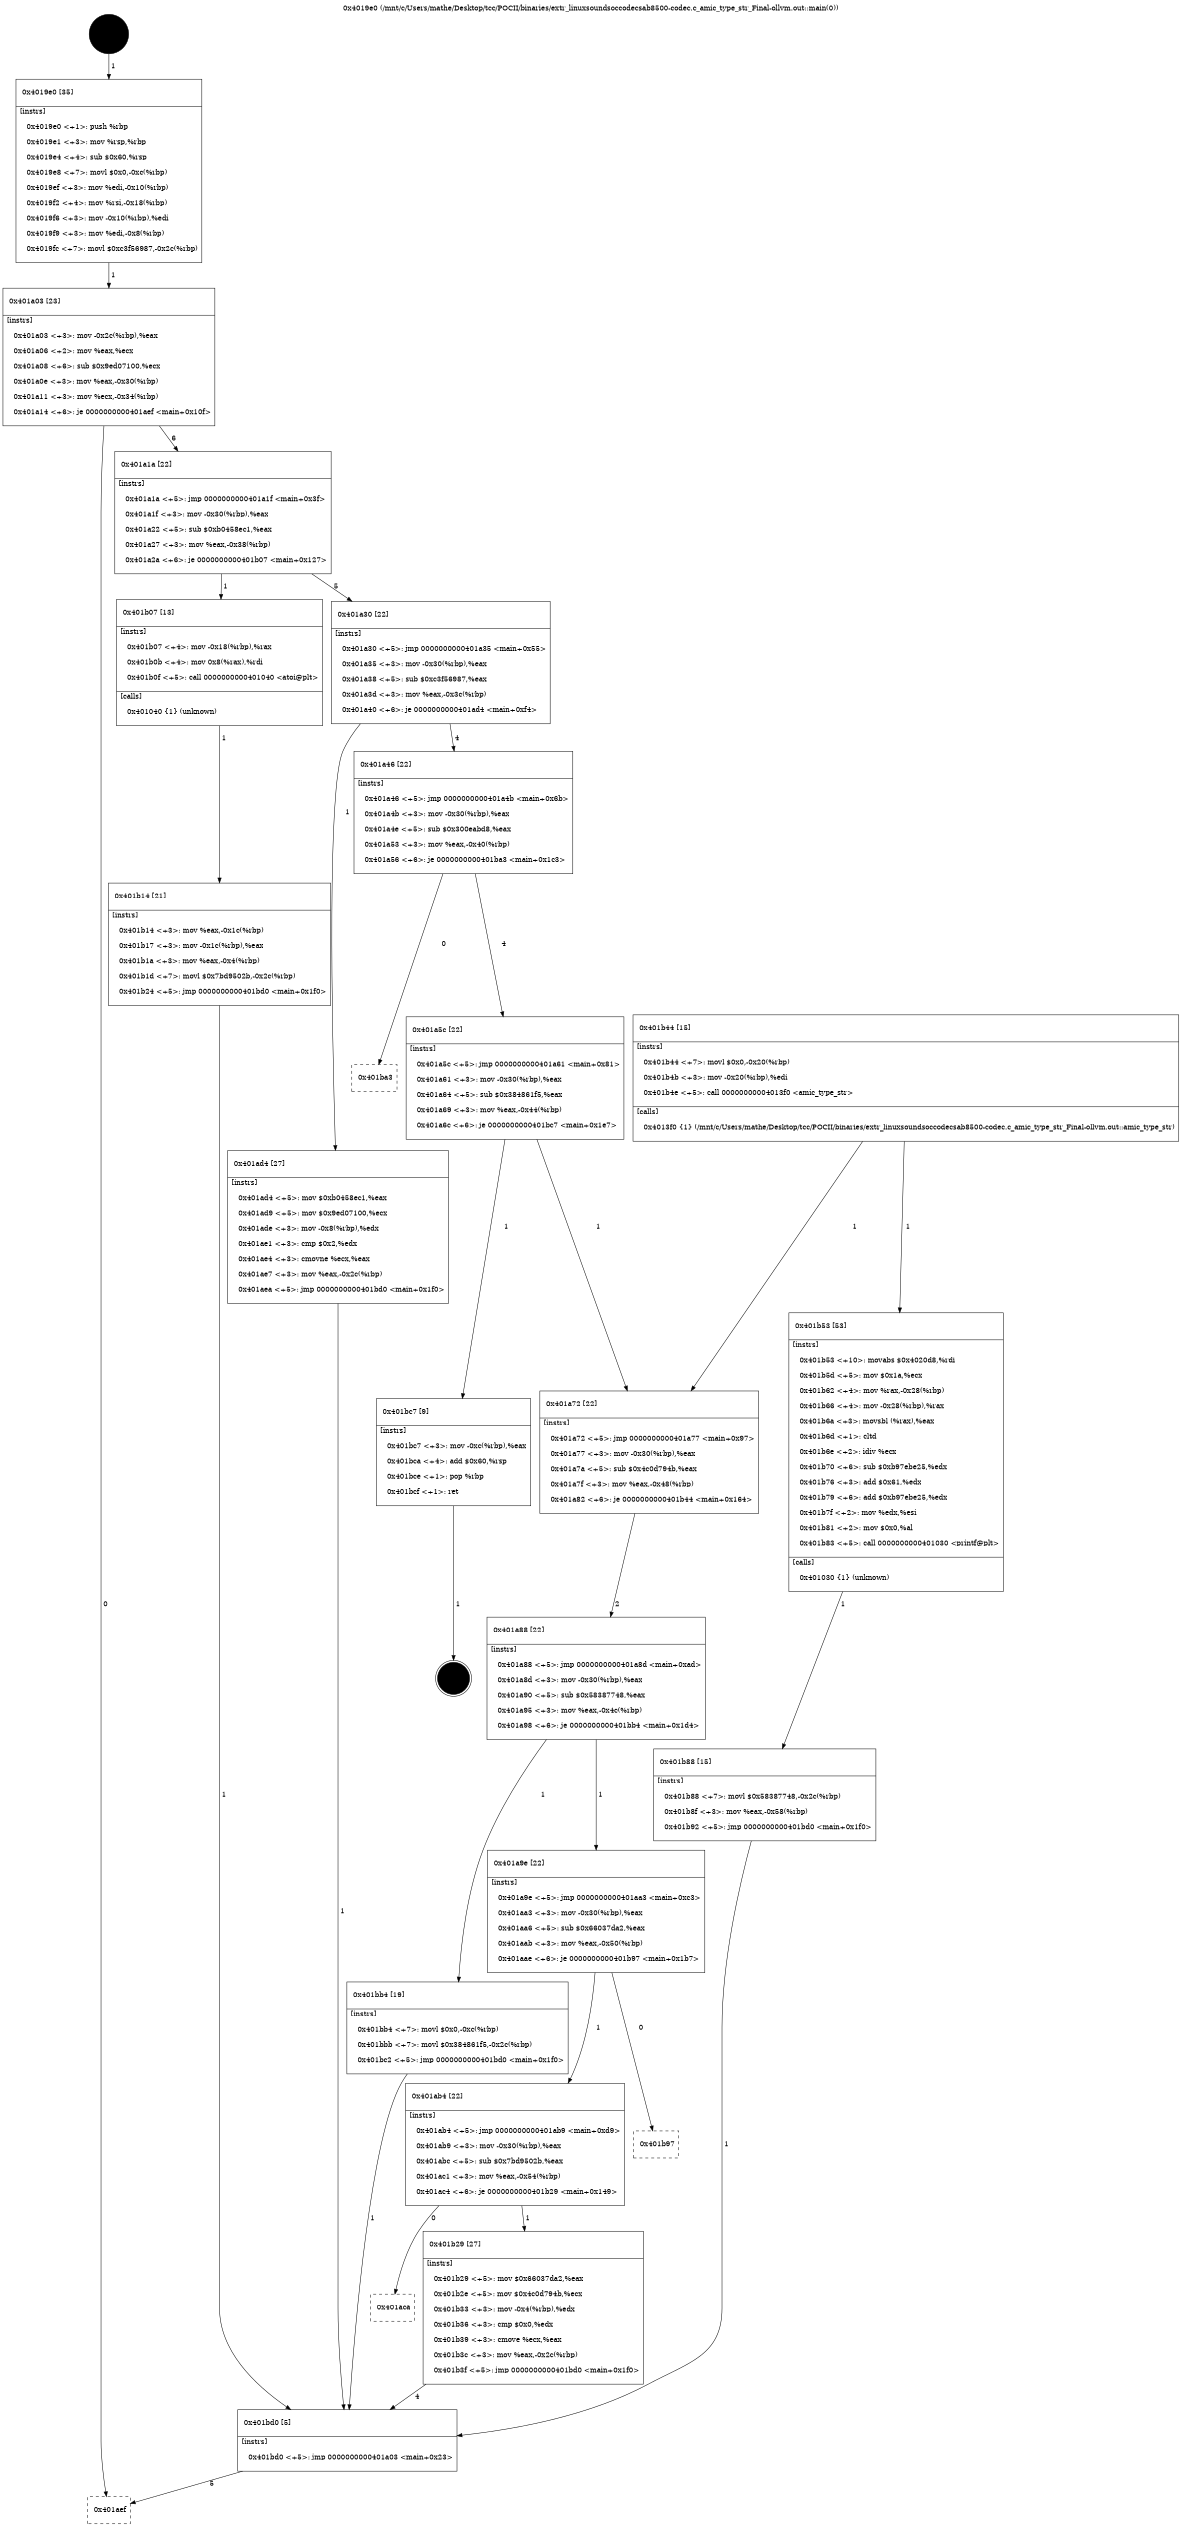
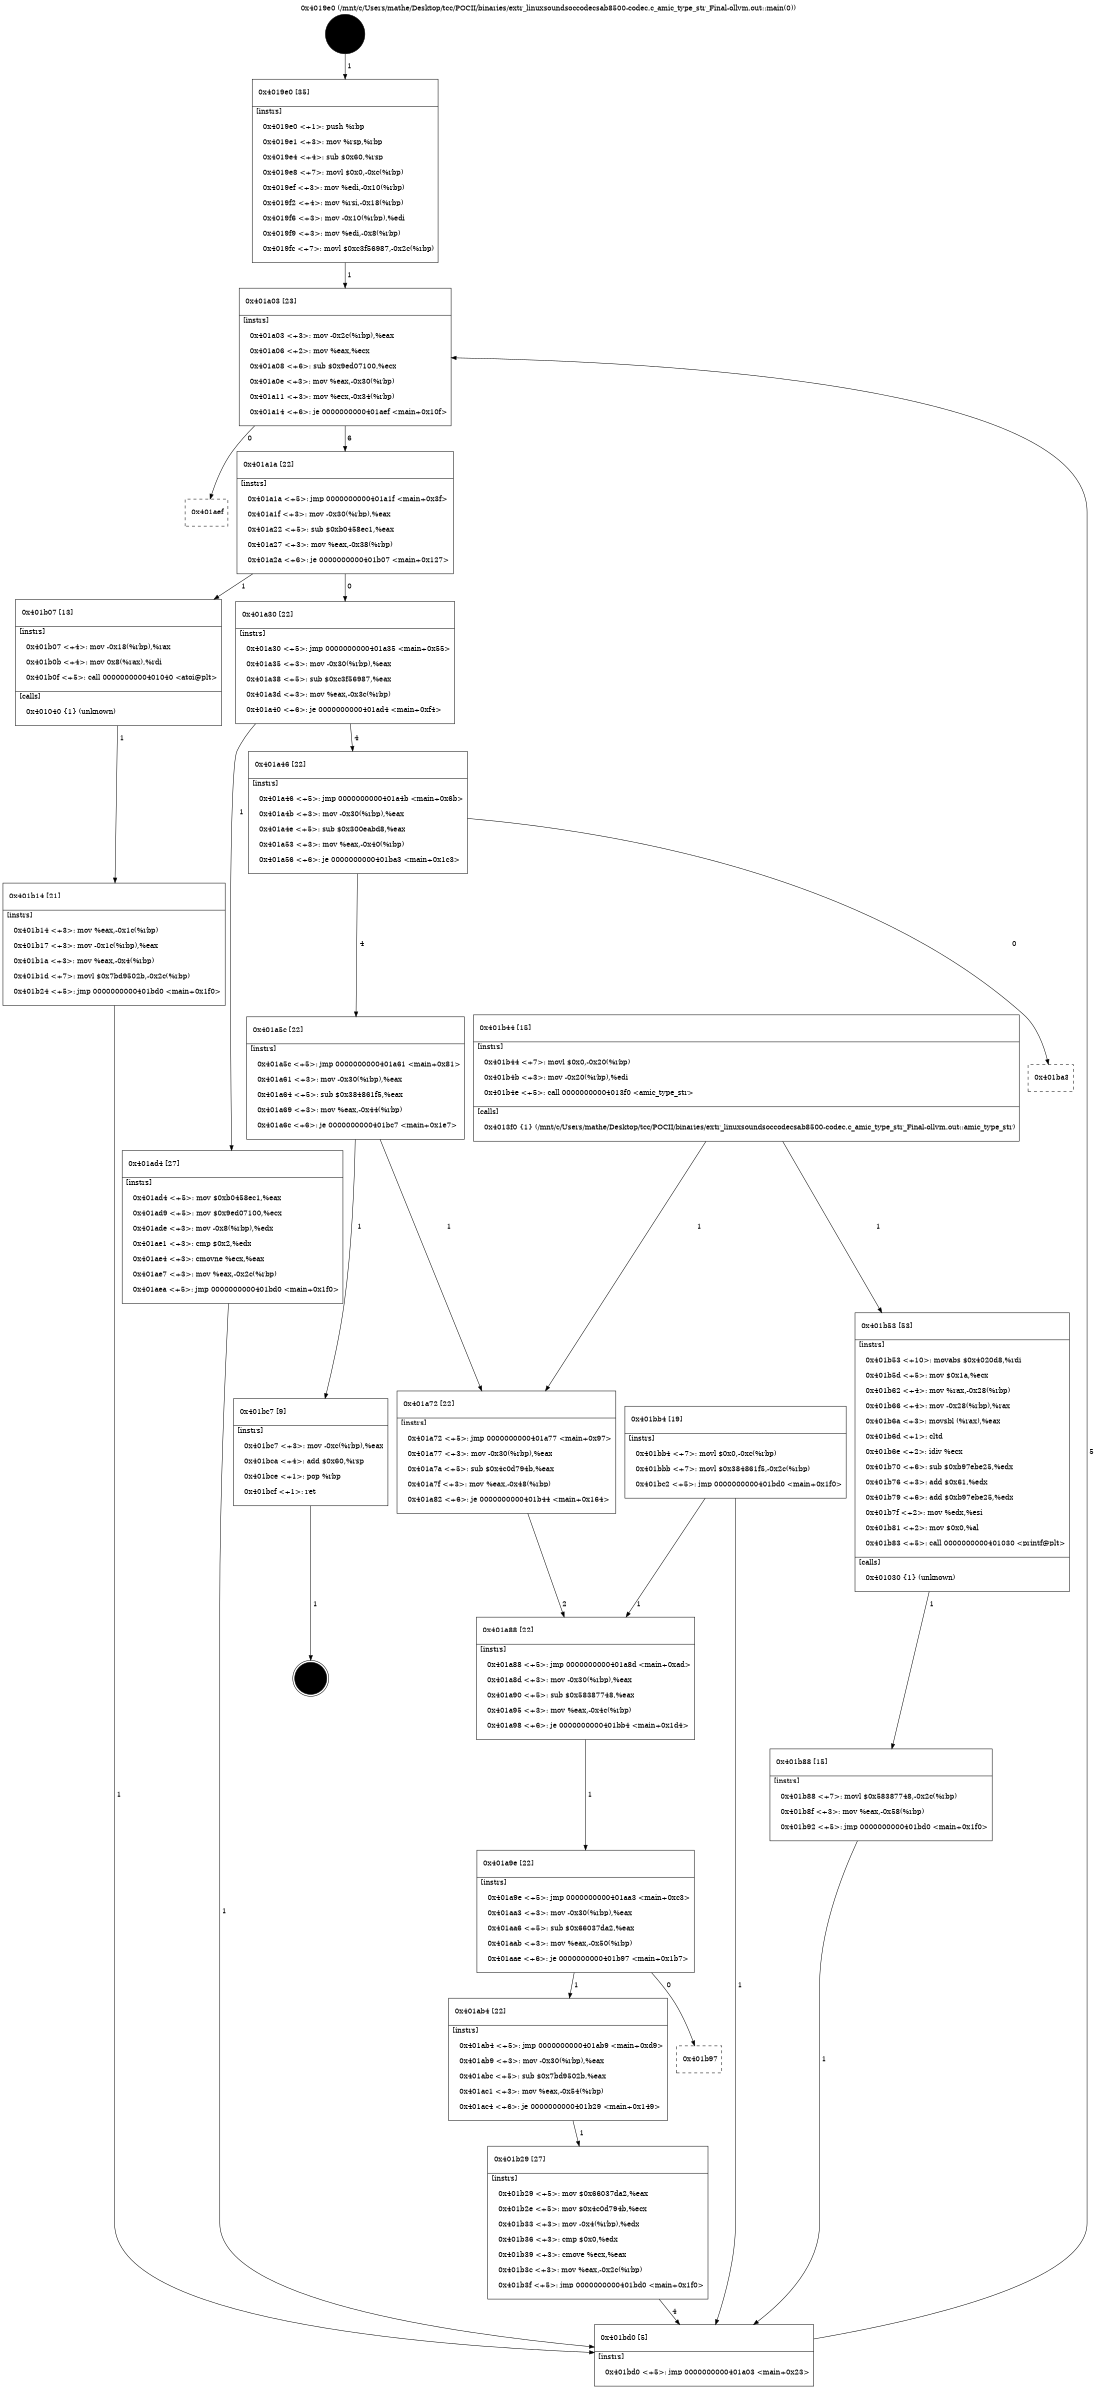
  digraph {
    label="0x4019e0 (/mnt/c/Users/mathe/Desktop/tcc/POCII/binaries/extr_linuxsoundsoccodecsab8500-codec.c_amic_type_str_Final-ollvm.out::main(0))"
    labelloc=t
    node [shape=record]
    Entry [fillcolor=black height=0.3 shape=circle style=filled width=0.3]
    n2 [label="{\n     0x4019e0 [35]\l\n     | [instrs]\l\n     &nbsp;&nbsp;0x4019e0 \<+1\>: push %rbp\l\n     &nbsp;&nbsp;0x4019e1 \<+3\>: mov %rsp,%rbp\l\n     &nbsp;&nbsp;0x4019e4 \<+4\>: sub $0x60,%rsp\l\n     &nbsp;&nbsp;0x4019e8 \<+7\>: movl $0x0,-0xc(%rbp)\l\n     &nbsp;&nbsp;0x4019ef \<+3\>: mov %edi,-0x10(%rbp)\l\n     &nbsp;&nbsp;0x4019f2 \<+4\>: mov %rsi,-0x18(%rbp)\l\n     &nbsp;&nbsp;0x4019f6 \<+3\>: mov -0x10(%rbp),%edi\l\n     &nbsp;&nbsp;0x4019f9 \<+3\>: mov %edi,-0x8(%rbp)\l\n     &nbsp;&nbsp;0x4019fc \<+7\>: movl $0xc3f56987,-0x2c(%rbp)\l\n  }"]
    n3 [label="{\n     0x401a03 [23]\l\n     | [instrs]\l\n     &nbsp;&nbsp;0x401a03 \<+3\>: mov -0x2c(%rbp),%eax\l\n     &nbsp;&nbsp;0x401a06 \<+2\>: mov %eax,%ecx\l\n     &nbsp;&nbsp;0x401a08 \<+6\>: sub $0x9ed07100,%ecx\l\n     &nbsp;&nbsp;0x401a0e \<+3\>: mov %eax,-0x30(%rbp)\l\n     &nbsp;&nbsp;0x401a11 \<+3\>: mov %ecx,-0x34(%rbp)\l\n     &nbsp;&nbsp;0x401a14 \<+6\>: je 0000000000401aef \<main+0x10f\>\l\n  }"]
    n4 [label="{\n     0x401aef\l\n  }" style=dashed]
    n5 [label="{\n     0x401a1a [22]\l\n     | [instrs]\l\n     &nbsp;&nbsp;0x401a1a \<+5\>: jmp 0000000000401a1f \<main+0x3f\>\l\n     &nbsp;&nbsp;0x401a1f \<+3\>: mov -0x30(%rbp),%eax\l\n     &nbsp;&nbsp;0x401a22 \<+5\>: sub $0xb0458ec1,%eax\l\n     &nbsp;&nbsp;0x401a27 \<+3\>: mov %eax,-0x38(%rbp)\l\n     &nbsp;&nbsp;0x401a2a \<+6\>: je 0000000000401b07 \<main+0x127\>\l\n  }"]
    n6 [label="{\n     0x401b07 [13]\l\n     | [instrs]\l\n     &nbsp;&nbsp;0x401b07 \<+4\>: mov -0x18(%rbp),%rax\l\n     &nbsp;&nbsp;0x401b0b \<+4\>: mov 0x8(%rax),%rdi\l\n     &nbsp;&nbsp;0x401b0f \<+5\>: call 0000000000401040 \<atoi@plt\>\l\n     | [calls]\l\n     &nbsp;&nbsp;0x401040 \{1\} (unknown)\l\n  }"]
    n7 [label="{\n     0x401a30 [22]\l\n     | [instrs]\l\n     &nbsp;&nbsp;0x401a30 \<+5\>: jmp 0000000000401a35 \<main+0x55\>\l\n     &nbsp;&nbsp;0x401a35 \<+3\>: mov -0x30(%rbp),%eax\l\n     &nbsp;&nbsp;0x401a38 \<+5\>: sub $0xc3f56987,%eax\l\n     &nbsp;&nbsp;0x401a3d \<+3\>: mov %eax,-0x3c(%rbp)\l\n     &nbsp;&nbsp;0x401a40 \<+6\>: je 0000000000401ad4 \<main+0xf4\>\l\n  }"]
    n8 [label="{\n     0x401b14 [21]\l\n     | [instrs]\l\n     &nbsp;&nbsp;0x401b14 \<+3\>: mov %eax,-0x1c(%rbp)\l\n     &nbsp;&nbsp;0x401b17 \<+3\>: mov -0x1c(%rbp),%eax\l\n     &nbsp;&nbsp;0x401b1a \<+3\>: mov %eax,-0x4(%rbp)\l\n     &nbsp;&nbsp;0x401b1d \<+7\>: movl $0x7bd9502b,-0x2c(%rbp)\l\n     &nbsp;&nbsp;0x401b24 \<+5\>: jmp 0000000000401bd0 \<main+0x1f0\>\l\n  }"]
    n9 [label="{\n     0x401ad4 [27]\l\n     | [instrs]\l\n     &nbsp;&nbsp;0x401ad4 \<+5\>: mov $0xb0458ec1,%eax\l\n     &nbsp;&nbsp;0x401ad9 \<+5\>: mov $0x9ed07100,%ecx\l\n     &nbsp;&nbsp;0x401ade \<+3\>: mov -0x8(%rbp),%edx\l\n     &nbsp;&nbsp;0x401ae1 \<+3\>: cmp $0x2,%edx\l\n     &nbsp;&nbsp;0x401ae4 \<+3\>: cmovne %ecx,%eax\l\n     &nbsp;&nbsp;0x401ae7 \<+3\>: mov %eax,-0x2c(%rbp)\l\n     &nbsp;&nbsp;0x401aea \<+5\>: jmp 0000000000401bd0 \<main+0x1f0\>\l\n  }"]
    n10 [label="{\n     0x401a46 [22]\l\n     | [instrs]\l\n     &nbsp;&nbsp;0x401a46 \<+5\>: jmp 0000000000401a4b \<main+0x6b\>\l\n     &nbsp;&nbsp;0x401a4b \<+3\>: mov -0x30(%rbp),%eax\l\n     &nbsp;&nbsp;0x401a4e \<+5\>: sub $0x300eabd8,%eax\l\n     &nbsp;&nbsp;0x401a53 \<+3\>: mov %eax,-0x40(%rbp)\l\n     &nbsp;&nbsp;0x401a56 \<+6\>: je 0000000000401ba3 \<main+0x1c3\>\l\n  }"]
    Exit [fillcolor=black height=0.3 peripheries=2 shape=circle style=filled width=0.3]
    n12 [label="{\n     0x401bd0 [5]\l\n     | [instrs]\l\n     &nbsp;&nbsp;0x401bd0 \<+5\>: jmp 0000000000401a03 \<main+0x23\>\l\n  }"]
    n13 [label="{\n     0x401ba3\l\n  }" style=dashed]
    n14 [label="{\n     0x401a5c [22]\l\n     | [instrs]\l\n     &nbsp;&nbsp;0x401a5c \<+5\>: jmp 0000000000401a61 \<main+0x81\>\l\n     &nbsp;&nbsp;0x401a61 \<+3\>: mov -0x30(%rbp),%eax\l\n     &nbsp;&nbsp;0x401a64 \<+5\>: sub $0x384861f5,%eax\l\n     &nbsp;&nbsp;0x401a69 \<+3\>: mov %eax,-0x44(%rbp)\l\n     &nbsp;&nbsp;0x401a6c \<+6\>: je 0000000000401bc7 \<main+0x1e7\>\l\n  }"]
    n15 [label="{\n     0x401b88 [15]\l\n     | [instrs]\l\n     &nbsp;&nbsp;0x401b88 \<+7\>: movl $0x58387748,-0x2c(%rbp)\l\n     &nbsp;&nbsp;0x401b8f \<+3\>: mov %eax,-0x58(%rbp)\l\n     &nbsp;&nbsp;0x401b92 \<+5\>: jmp 0000000000401bd0 \<main+0x1f0\>\l\n  }"]
    n16 [label="{\n     0x401bc7 [9]\l\n     | [instrs]\l\n     &nbsp;&nbsp;0x401bc7 \<+3\>: mov -0xc(%rbp),%eax\l\n     &nbsp;&nbsp;0x401bca \<+4\>: add $0x60,%rsp\l\n     &nbsp;&nbsp;0x401bce \<+1\>: pop %rbp\l\n     &nbsp;&nbsp;0x401bcf \<+1\>: ret\l\n  }"]
    n17 [label="{\n     0x401a72 [22]\l\n     | [instrs]\l\n     &nbsp;&nbsp;0x401a72 \<+5\>: jmp 0000000000401a77 \<main+0x97\>\l\n     &nbsp;&nbsp;0x401a77 \<+3\>: mov -0x30(%rbp),%eax\l\n     &nbsp;&nbsp;0x401a7a \<+5\>: sub $0x4c0d794b,%eax\l\n     &nbsp;&nbsp;0x401a7f \<+3\>: mov %eax,-0x48(%rbp)\l\n     &nbsp;&nbsp;0x401a82 \<+6\>: je 0000000000401b44 \<main+0x164\>\l\n  }"]
    n18 [label="{\n     0x401b53 [53]\l\n     | [instrs]\l\n     &nbsp;&nbsp;0x401b53 \<+10\>: movabs $0x4020d8,%rdi\l\n     &nbsp;&nbsp;0x401b5d \<+5\>: mov $0x1a,%ecx\l\n     &nbsp;&nbsp;0x401b62 \<+4\>: mov %rax,-0x28(%rbp)\l\n     &nbsp;&nbsp;0x401b66 \<+4\>: mov -0x28(%rbp),%rax\l\n     &nbsp;&nbsp;0x401b6a \<+3\>: movsbl (%rax),%eax\l\n     &nbsp;&nbsp;0x401b6d \<+1\>: cltd\l\n     &nbsp;&nbsp;0x401b6e \<+2\>: idiv %ecx\l\n     &nbsp;&nbsp;0x401b70 \<+6\>: sub $0xb97ebe25,%edx\l\n     &nbsp;&nbsp;0x401b76 \<+3\>: add $0x61,%edx\l\n     &nbsp;&nbsp;0x401b79 \<+6\>: add $0xb97ebe25,%edx\l\n     &nbsp;&nbsp;0x401b7f \<+2\>: mov %edx,%esi\l\n     &nbsp;&nbsp;0x401b81 \<+2\>: mov $0x0,%al\l\n     &nbsp;&nbsp;0x401b83 \<+5\>: call 0000000000401030 \<printf@plt\>\l\n     | [calls]\l\n     &nbsp;&nbsp;0x401030 \{1\} (unknown)\l\n  }"]
    n19 [label="{\n     0x401a88 [22]\l\n     | [instrs]\l\n     &nbsp;&nbsp;0x401a88 \<+5\>: jmp 0000000000401a8d \<main+0xad\>\l\n     &nbsp;&nbsp;0x401a8d \<+3\>: mov -0x30(%rbp),%eax\l\n     &nbsp;&nbsp;0x401a90 \<+5\>: sub $0x58387748,%eax\l\n     &nbsp;&nbsp;0x401a95 \<+3\>: mov %eax,-0x4c(%rbp)\l\n     &nbsp;&nbsp;0x401a98 \<+6\>: je 0000000000401bb4 \<main+0x1d4\>\l\n  }"]
-   n20 [label="{\n     0x401aca\l\n  }" style=dashed]
    n21 [label="{\n     0x401b44 [15]\l\n     | [instrs]\l\n     &nbsp;&nbsp;0x401b44 \<+7\>: movl $0x0,-0x20(%rbp)\l\n     &nbsp;&nbsp;0x401b4b \<+3\>: mov -0x20(%rbp),%edi\l\n     &nbsp;&nbsp;0x401b4e \<+5\>: call 00000000004013f0 \<amic_type_str\>\l\n     | [calls]\l\n     &nbsp;&nbsp;0x4013f0 \{1\} (/mnt/c/Users/mathe/Desktop/tcc/POCII/binaries/extr_linuxsoundsoccodecsab8500-codec.c_amic_type_str_Final-ollvm.out::amic_type_str)\l\n  }"]
    n22 [label="{\n     0x401bb4 [19]\l\n     | [instrs]\l\n     &nbsp;&nbsp;0x401bb4 \<+7\>: movl $0x0,-0xc(%rbp)\l\n     &nbsp;&nbsp;0x401bbb \<+7\>: movl $0x384861f5,-0x2c(%rbp)\l\n     &nbsp;&nbsp;0x401bc2 \<+5\>: jmp 0000000000401bd0 \<main+0x1f0\>\l\n  }"]
    n23 [label="{\n     0x401a9e [22]\l\n     | [instrs]\l\n     &nbsp;&nbsp;0x401a9e \<+5\>: jmp 0000000000401aa3 \<main+0xc3\>\l\n     &nbsp;&nbsp;0x401aa3 \<+3\>: mov -0x30(%rbp),%eax\l\n     &nbsp;&nbsp;0x401aa6 \<+5\>: sub $0x66037da2,%eax\l\n     &nbsp;&nbsp;0x401aab \<+3\>: mov %eax,-0x50(%rbp)\l\n     &nbsp;&nbsp;0x401aae \<+6\>: je 0000000000401b97 \<main+0x1b7\>\l\n  }"]
    n24 [label="{\n     0x401b29 [27]\l\n     | [instrs]\l\n     &nbsp;&nbsp;0x401b29 \<+5\>: mov $0x66037da2,%eax\l\n     &nbsp;&nbsp;0x401b2e \<+5\>: mov $0x4c0d794b,%ecx\l\n     &nbsp;&nbsp;0x401b33 \<+3\>: mov -0x4(%rbp),%edx\l\n     &nbsp;&nbsp;0x401b36 \<+3\>: cmp $0x0,%edx\l\n     &nbsp;&nbsp;0x401b39 \<+3\>: cmove %ecx,%eax\l\n     &nbsp;&nbsp;0x401b3c \<+3\>: mov %eax,-0x2c(%rbp)\l\n     &nbsp;&nbsp;0x401b3f \<+5\>: jmp 0000000000401bd0 \<main+0x1f0\>\l\n  }"]
    n25 [label="{\n     0x401ab4 [22]\l\n     | [instrs]\l\n     &nbsp;&nbsp;0x401ab4 \<+5\>: jmp 0000000000401ab9 \<main+0xd9\>\l\n     &nbsp;&nbsp;0x401ab9 \<+3\>: mov -0x30(%rbp),%eax\l\n     &nbsp;&nbsp;0x401abc \<+5\>: sub $0x7bd9502b,%eax\l\n     &nbsp;&nbsp;0x401ac1 \<+3\>: mov %eax,-0x54(%rbp)\l\n     &nbsp;&nbsp;0x401ac4 \<+6\>: je 0000000000401b29 \<main+0x149\>\l\n  }"]
    n26 [label="{\n     0x401b97\l\n  }" style=dashed]
    Entry -> n2 [label=" 1"]
    n2 -> n3 [label=" 1"]
    n3 -> n4 [label=" 0"]
    n3 -> n5 [label=" 6"]
    n5 -> n6 [label=" 1"]
-   n5 -> n7 [label=" 5"]
+   n5 -> n7 [label=" 0"]
    n6 -> n8 [label=" 1"]
    n7 -> n9 [label=" 1"]
    n7 -> n10 [label=" 4"]
    n8 -> n12 [label=" 1"]
    n9 -> n12 [label=" 1"]
    n10 -> n13 [label=" 0"]
    n10 -> n14 [label=" 4"]
-   n12 -> n4 [label=" 5"]
+   n12 -> n3 [label=" 5"]
    n14 -> n16 [label=" 1"]
    n14 -> n17 [label=" 1"]
    n15 -> n12 [label=" 1"]
    n16 -> Exit [label=" 1"]
    n17 -> n19 [label=" 2"]
    n18 -> n15 [label=" 1"]
-   n19 -> n22 [label=" 1"]
+   n22 -> n19 [label=" 1"]
    n19 -> n23 [label=" 1"]
    n21 -> n17 [label=" 1"]
    n21 -> n18 [label=" 1"]
    n22 -> n12 [label=" 1"]
    n23 -> n25 [label=" 1"]
    n23 -> n26 [label=" 0"]
    n24 -> n12 [label=" 4"]
-   n25 -> n20 [label=" 0"]
    n25 -> n24 [label=" 1"]
  }
